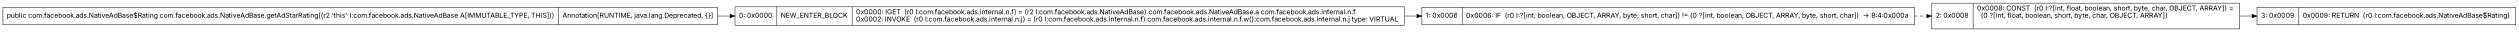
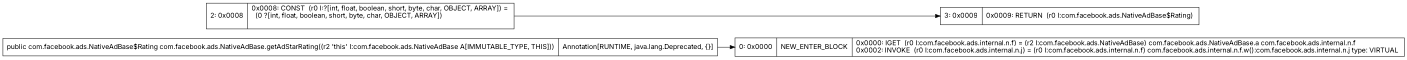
  digraph {
    fontname=Inter
    rankdir=LR
    node [fontname=Inter shape=record]
    edge [fontname=Inter]
    n1 [label="{0\:\ 0x0000|NEW_ENTER_BLOCK\l|0x0000: IGET  (r0 I:com.facebook.ads.internal.n.f) = (r2 I:com.facebook.ads.NativeAdBase) com.facebook.ads.NativeAdBase.a com.facebook.ads.internal.n.f \l0x0002: INVOKE  (r0 I:com.facebook.ads.internal.n.j) = (r0 I:com.facebook.ads.internal.n.f) com.facebook.ads.internal.n.f.w():com.facebook.ads.internal.n.j type: VIRTUAL \l}"]
-   n2 [label="{1\:\ 0x0006|0x0006: IF  (r0 I:?[int, boolean, OBJECT, ARRAY, byte, short, char]) != (0 ?[int, boolean, OBJECT, ARRAY, byte, short, char])  \-\> B:4:0x000a \l}"]
    n3 [label="{2\:\ 0x0008|0x0008: CONST  (r0 I:?[int, float, boolean, short, byte, char, OBJECT, ARRAY]) = \l  (0 ?[int, float, boolean, short, byte, char, OBJECT, ARRAY])\l \l}"]
    n4 [label="{3\:\ 0x0009|0x0009: RETURN  (r0 I:com.facebook.ads.NativeAdBase$Rating) \l}"]
    n5 [label="{public com.facebook.ads.NativeAdBase$Rating com.facebook.ads.NativeAdBase.getAdStarRating((r2 'this' I:com.facebook.ads.NativeAdBase A[IMMUTABLE_TYPE, THIS]))  | Annotation[RUNTIME, java.lang.Deprecated, \{\}]\l}"]
-   n1 -> n2
-   n2 -> n3 [style=dashed]
    n3 -> n4
    n5 -> n1
  }
